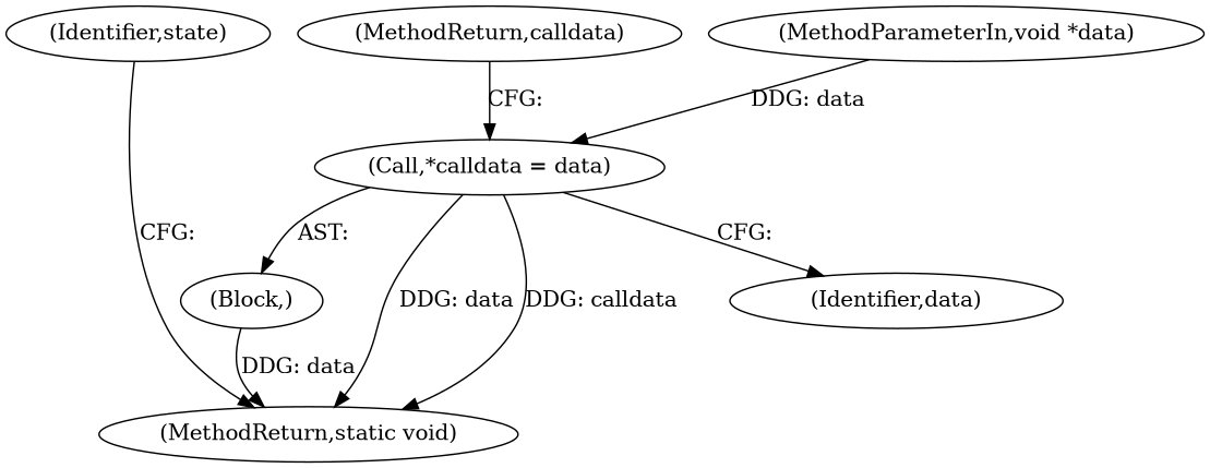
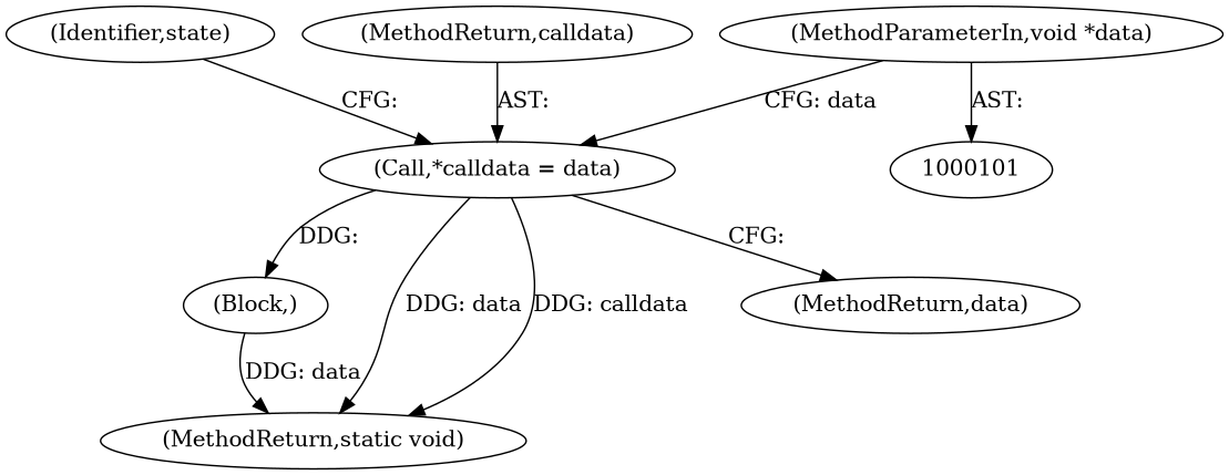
  digraph {
    n1 [label="(Call,*calldata = data)"]
-   n2 [label="(Identifier,data)"]
+   n2 [label="(MethodReturn,data)"]
    n3 [label="(Block,)"]
    n4 [label="(MethodReturn,static void)"]
    n5 [label="(MethodParameterIn,void *data)"]
+   1000101
    n7 [label="(Identifier,state)"]
    n8 [label="(MethodReturn,calldata)"]
    n1 -> n2 [label="CFG: "]
-   n1 -> n3 [label="AST: "]
+   n1 -> n3 [label="DDG: "]
    n1 -> n4 [label="DDG: data"]
    n1 -> n4 [label="DDG: calldata"]
    n3 -> n4 [label="DDG: data"]
-   n5 -> n1 [label="DDG: data"]
-   n7 -> n4 [label="CFG: "]
-   n8 -> n1 [label="CFG: "]
+   n5 -> n1 [label="CFG: data"]
+   n5 -> 1000101 [label="AST: "]
+   n7 -> n1 [label="CFG: "]
+   n8 -> n1 [label="AST: "]
  }
